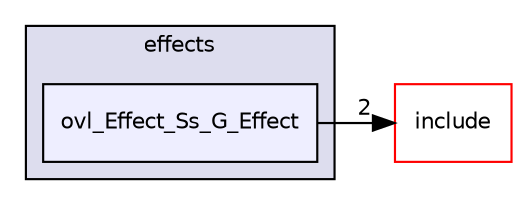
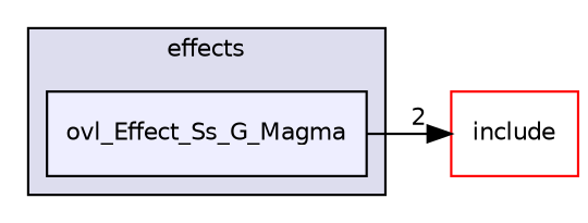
  digraph {
    compound=true
    rankdir=LR
    node [fontname=Helvetica fontsize=10 shape=box style=filled]
-   n1 [fillcolor="#eeeeff" label=ovl_Effect_Ss_G_Effect pencolor=black]
+   n1 [fillcolor="#eeeeff" label=ovl_Effect_Ss_G_Magma pencolor=black]
    n2 [color=red fillcolor=white label=include]
    subgraph cluster_1 {
      bgcolor="#ddddee"
      fontname=Helvetica
      fontsize=10
      label=effects
      pencolor=black
      n1
    }
    n1 -> n2 [headlabel=2 labeldistance=1.5 labelfontname=Helvetica labelfontsize=10]
  }
